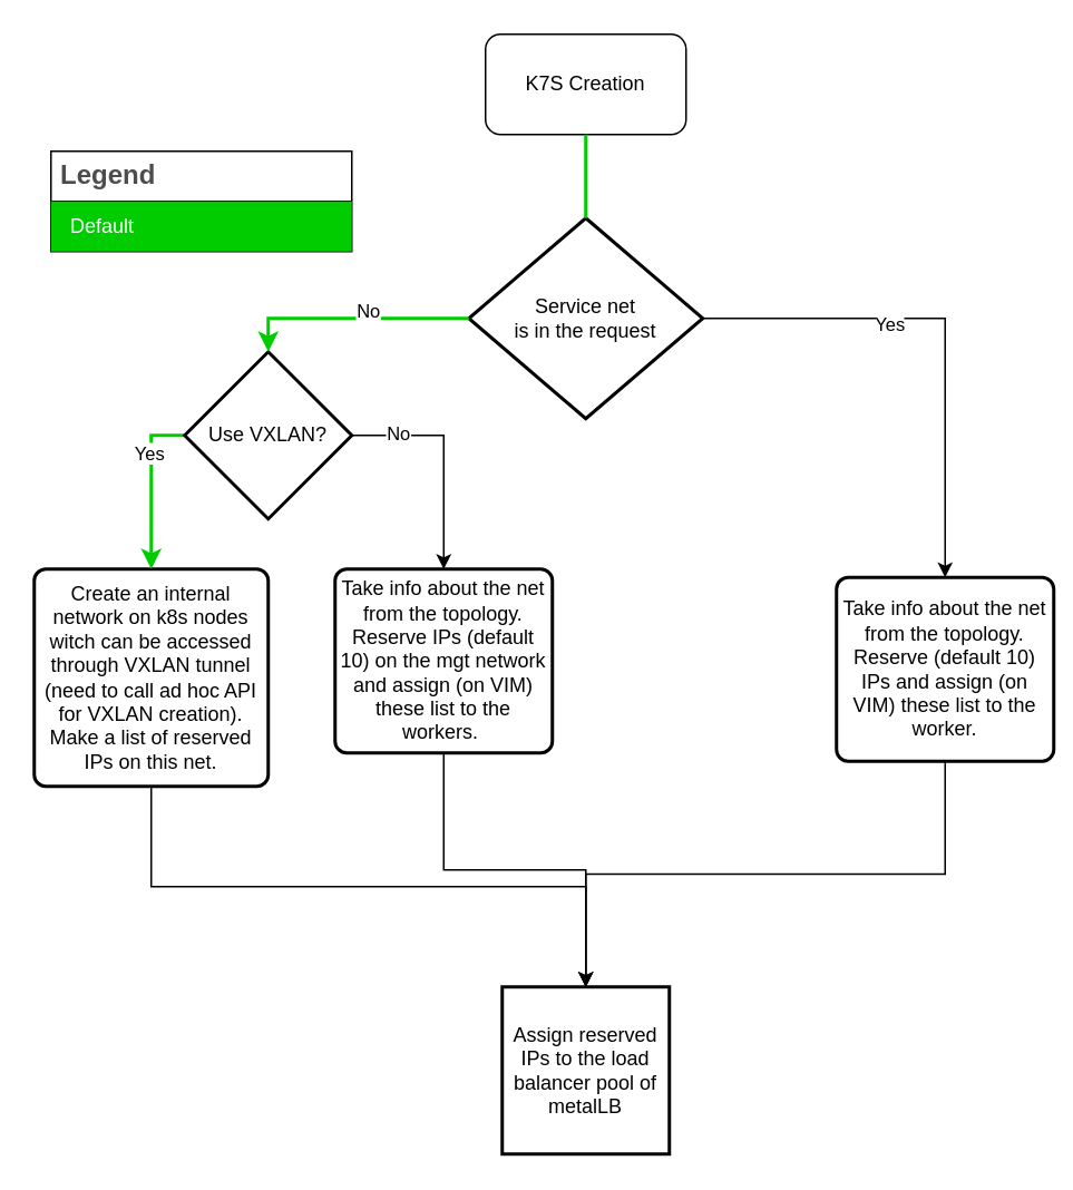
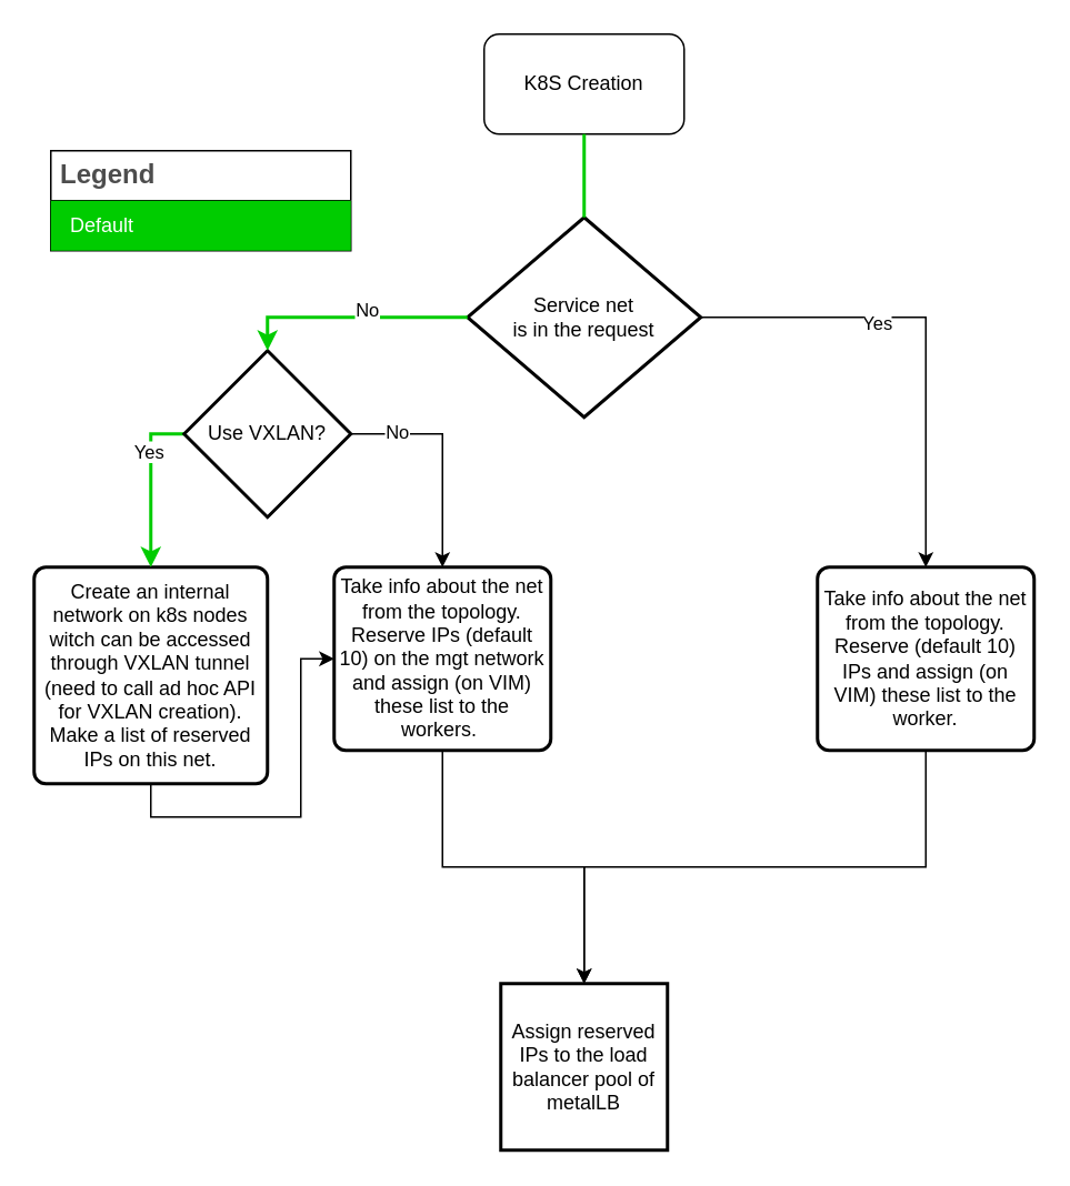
  <mxCell id="0" />
  <mxCell id="1" parent="0" />
  <mxCell id="2" style="edgeStyle=orthogonalEdgeStyle;rounded=0;orthogonalLoop=1;jettySize=auto;html=1;exitX=1;exitY=0.5;exitDx=0;exitDy=0;exitPerimeter=0;entryX=0.5;entryY=0;entryDx=0;entryDy=0;" parent="1" source="4" target="20" edge="1"><mxGeometry relative="1" as="geometry" /></mxCell>
  <mxCell id="3" value="Yes" style="edgeLabel;html=1;align=center;verticalAlign=middle;resizable=0;points=[];" vertex="1" connectable="0" parent="2"><mxGeometry x="-0.261" y="-3" relative="1" as="geometry"><mxPoint as="offset" /></mxGeometry></mxCell>
  <mxCell id="4" value="Service net&lt;div&gt;is in the request&lt;/div&gt;" style="strokeWidth=2;html=1;shape=mxgraph.flowchart.decision;whiteSpace=wrap;" parent="1" vertex="1"><mxGeometry x="280" y="130" width="140" height="120" as="geometry" /></mxCell>
- <mxCell id="5" value="K7S Creation" style="rounded=1;whiteSpace=wrap;html=1;" parent="1" vertex="1"><mxGeometry x="290" y="20" width="120" height="60" as="geometry" /></mxCell>
+ <mxCell id="5" value="K8S Creation" style="rounded=1;whiteSpace=wrap;html=1;" parent="1" vertex="1"><mxGeometry x="290" y="20" width="120" height="60" as="geometry" /></mxCell>
  <mxCell id="6" style="edgeStyle=orthogonalEdgeStyle;rounded=0;orthogonalLoop=1;jettySize=auto;html=1;exitX=0.5;exitY=1;exitDx=0;exitDy=0;entryX=0.5;entryY=0;entryDx=0;entryDy=0;entryPerimeter=0;strokeWidth=2;strokeColor=#00CC00;endArrow=none;" parent="1" source="5" target="4" edge="1"><mxGeometry relative="1" as="geometry" /></mxCell>
- <mxCell id="7" style="edgeStyle=orthogonalEdgeStyle;rounded=0;orthogonalLoop=1;jettySize=auto;html=1;exitX=0.5;exitY=1;exitDx=0;exitDy=0;entryX=0.5;entryY=0;entryDx=0;entryDy=0;" parent="1" source="8" target="18" edge="1"><mxGeometry relative="1" as="geometry" /></mxCell>
+ <mxCell id="7" style="edgeStyle=orthogonalEdgeStyle;rounded=0;orthogonalLoop=1;jettySize=auto;html=1;exitX=0.5;exitY=1;exitDx=0;exitDy=0;" parent="1" source="8" target="17" edge="1"><mxGeometry relative="1" as="geometry" /></mxCell>
  <mxCell id="8" value="Create an internal network on k8s nodes witch can be accessed through VXLAN tunnel (need to call ad hoc API for VXLAN creation).&lt;div&gt;Make a list of reserved IPs on this net.&lt;/div&gt;" style="rounded=1;whiteSpace=wrap;html=1;absoluteArcSize=1;arcSize=14;strokeWidth=2;" parent="1" vertex="1"><mxGeometry x="20" y="340" width="140" height="130" as="geometry" /></mxCell>
  <mxCell id="9" style="edgeStyle=orthogonalEdgeStyle;rounded=0;orthogonalLoop=1;jettySize=auto;html=1;exitX=0;exitY=0.5;exitDx=0;exitDy=0;exitPerimeter=0;entryX=0.5;entryY=0;entryDx=0;entryDy=0;strokeWidth=2;strokeColor=#00CC00;" parent="1" source="13" target="8" edge="1"><mxGeometry relative="1" as="geometry" /></mxCell>
  <mxCell id="10" value="Yes" style="edgeLabel;html=1;align=center;verticalAlign=middle;resizable=0;points=[];" vertex="1" connectable="0" parent="9"><mxGeometry x="-0.407" y="-2" relative="1" as="geometry"><mxPoint as="offset" /></mxGeometry></mxCell>
  <mxCell id="11" style="edgeStyle=orthogonalEdgeStyle;rounded=0;orthogonalLoop=1;jettySize=auto;html=1;exitX=1;exitY=0.5;exitDx=0;exitDy=0;exitPerimeter=0;" edge="1" parent="1" source="13" target="17"><mxGeometry relative="1" as="geometry" /></mxCell>
  <mxCell id="12" value="No" style="edgeLabel;html=1;align=center;verticalAlign=middle;resizable=0;points=[];" vertex="1" connectable="0" parent="11"><mxGeometry x="-0.595" y="2" relative="1" as="geometry"><mxPoint as="offset" /></mxGeometry></mxCell>
  <mxCell id="13" value="Use VXLAN?" style="strokeWidth=2;html=1;shape=mxgraph.flowchart.decision;whiteSpace=wrap;" parent="1" vertex="1"><mxGeometry x="110" y="210" width="100" height="100" as="geometry" /></mxCell>
  <mxCell id="14" style="edgeStyle=orthogonalEdgeStyle;rounded=0;orthogonalLoop=1;jettySize=auto;html=1;exitX=0;exitY=0.5;exitDx=0;exitDy=0;exitPerimeter=0;entryX=0.5;entryY=0;entryDx=0;entryDy=0;entryPerimeter=0;strokeWidth=2;strokeColor=#00CC00;" parent="1" source="4" target="13" edge="1"><mxGeometry relative="1" as="geometry" /></mxCell>
  <mxCell id="15" value="No" style="edgeLabel;html=1;align=center;verticalAlign=middle;resizable=0;points=[];" vertex="1" connectable="0" parent="14"><mxGeometry x="-0.133" y="-5" relative="1" as="geometry"><mxPoint as="offset" /></mxGeometry></mxCell>
  <mxCell id="16" style="edgeStyle=orthogonalEdgeStyle;rounded=0;orthogonalLoop=1;jettySize=auto;html=1;exitX=0.5;exitY=1;exitDx=0;exitDy=0;entryX=0.5;entryY=0;entryDx=0;entryDy=0;" parent="1" source="17" target="18" edge="1"><mxGeometry relative="1" as="geometry" /></mxCell>
  <mxCell id="17" value="Take info about the net from the topology.&lt;div&gt;Reserve IPs (default 10) on the mgt network and assign (on VIM) these list to the workers.&amp;nbsp;&lt;/div&gt;" style="rounded=1;whiteSpace=wrap;html=1;absoluteArcSize=1;arcSize=14;strokeWidth=2;" parent="1" vertex="1"><mxGeometry x="200" y="340" width="130" height="110" as="geometry" /></mxCell>
  <mxCell id="18" value="Assign reserved IPs to the load balancer pool of metalLB" style="whiteSpace=wrap;html=1;absoluteArcSize=1;arcSize=14;strokeWidth=2;rounded=0;" parent="1" vertex="1"><mxGeometry x="300" y="590" width="100" height="100" as="geometry" /></mxCell>
  <mxCell id="19" style="edgeStyle=orthogonalEdgeStyle;rounded=0;orthogonalLoop=1;jettySize=auto;html=1;exitX=0.5;exitY=1;exitDx=0;exitDy=0;entryX=0.5;entryY=0;entryDx=0;entryDy=0;" parent="1" source="20" target="18" edge="1"><mxGeometry relative="1" as="geometry" /></mxCell>
- <mxCell id="20" value="Take info about the net from the topology. Reserve (default 10) IPs and assign (on VIM) these list to the worker." style="rounded=1;whiteSpace=wrap;html=1;absoluteArcSize=1;arcSize=14;strokeWidth=2;" parent="1" vertex="1"><mxGeometry x="500" y="345" width="130" height="110" as="geometry" /></mxCell>
+ <mxCell id="20" value="Take info about the net from the topology. Reserve (default 10) IPs and assign (on VIM) these list to the worker." style="rounded=1;whiteSpace=wrap;html=1;absoluteArcSize=1;arcSize=14;strokeWidth=2;" parent="1" vertex="1"><mxGeometry x="490" y="340" width="130" height="110" as="geometry" /></mxCell>
  <mxCell id="21" value="Legend" style="shape=table;startSize=30;container=1;collapsible=0;childLayout=tableLayout;fontSize=16;align=left;verticalAlign=top;fillColor=none;strokeColor=default;fontColor=#4D4D4D;fontStyle=1;spacingLeft=6;spacing=0;resizable=0;" parent="1" vertex="1"><mxGeometry x="30" y="90" width="180" height="60" as="geometry" /></mxCell>
  <mxCell id="22" value="" style="shape=tableRow;horizontal=0;startSize=0;swimlaneHead=0;swimlaneBody=0;strokeColor=inherit;top=0;left=0;bottom=0;right=0;collapsible=0;dropTarget=0;fillColor=none;points=[[0,0.5],[1,0.5]];portConstraint=eastwest;fontSize=12;" parent="21" vertex="1"><mxGeometry y="30" width="180" height="30" as="geometry" /></mxCell>
  <mxCell id="23" value="Default" style="shape=partialRectangle;html=1;whiteSpace=wrap;connectable=0;strokeColor=inherit;overflow=hidden;fillColor=#00CC00;top=0;left=0;bottom=0;right=0;pointerEvents=1;fontSize=12;align=left;fontColor=#FFFFFF;gradientColor=none;spacingLeft=10;spacingRight=4;" parent="22" vertex="1"><mxGeometry width="180" height="30" as="geometry"><mxRectangle width="180" height="30" as="alternateBounds" /></mxGeometry></mxCell>
